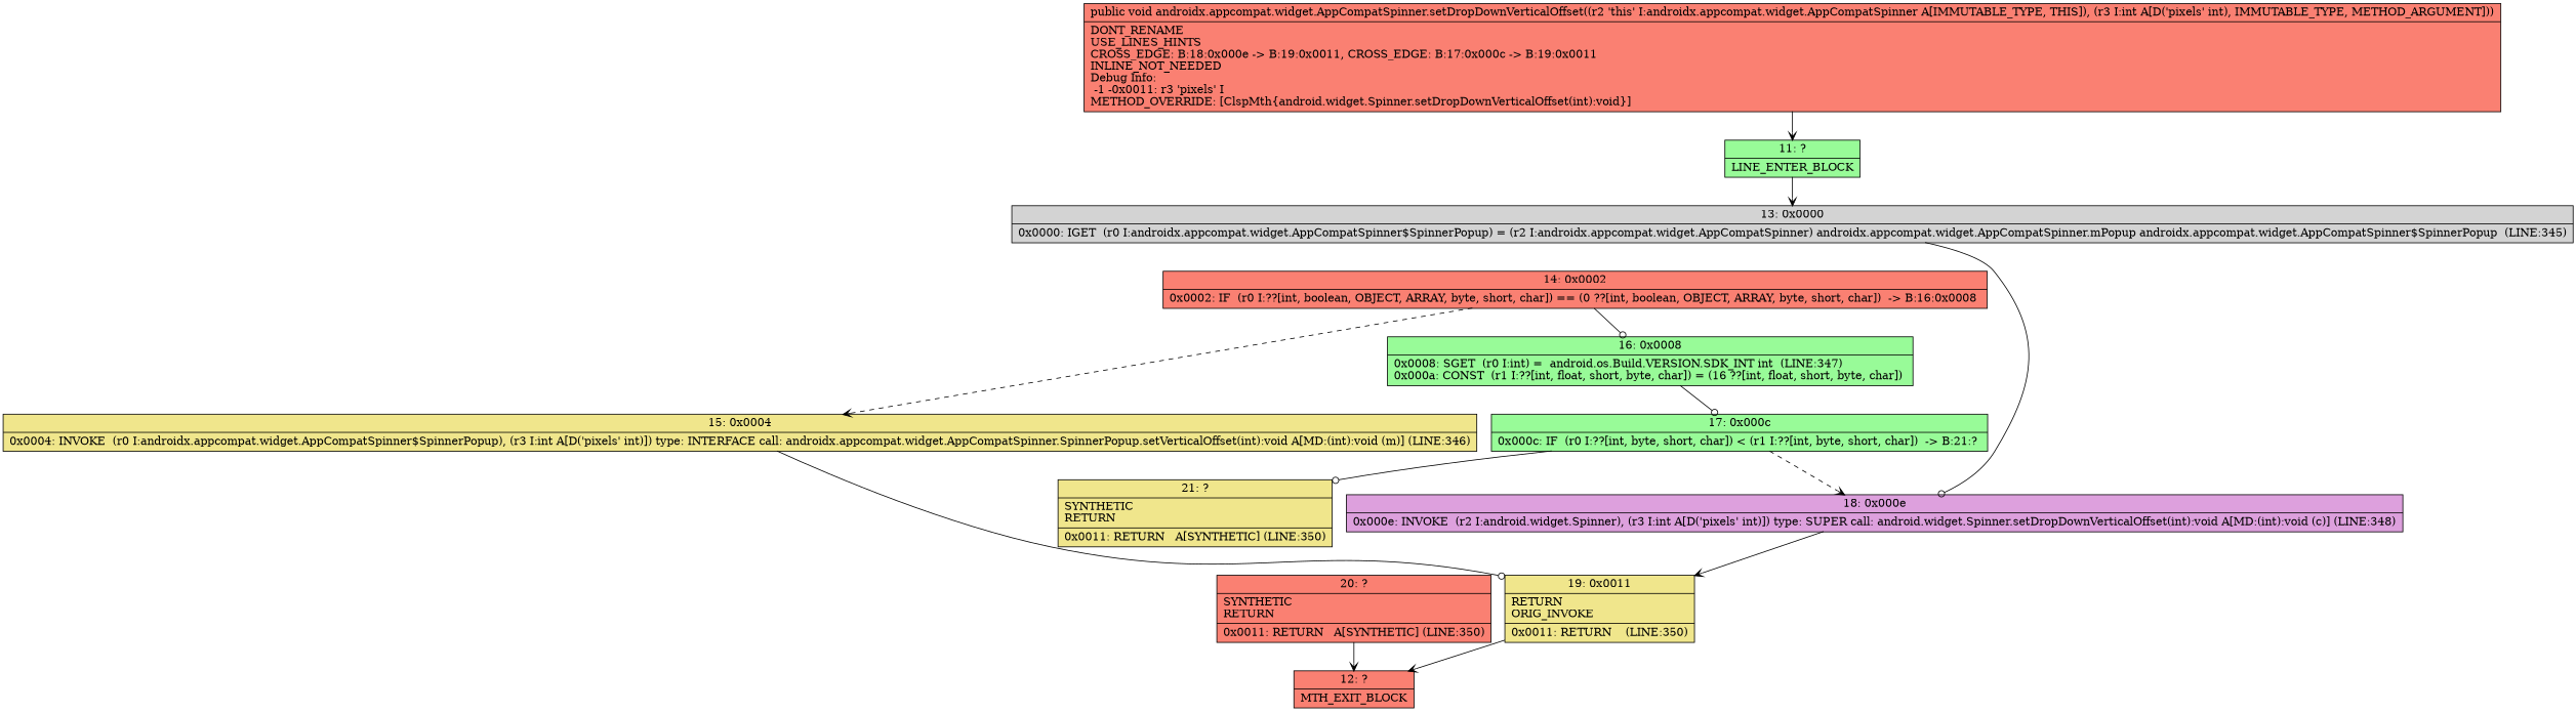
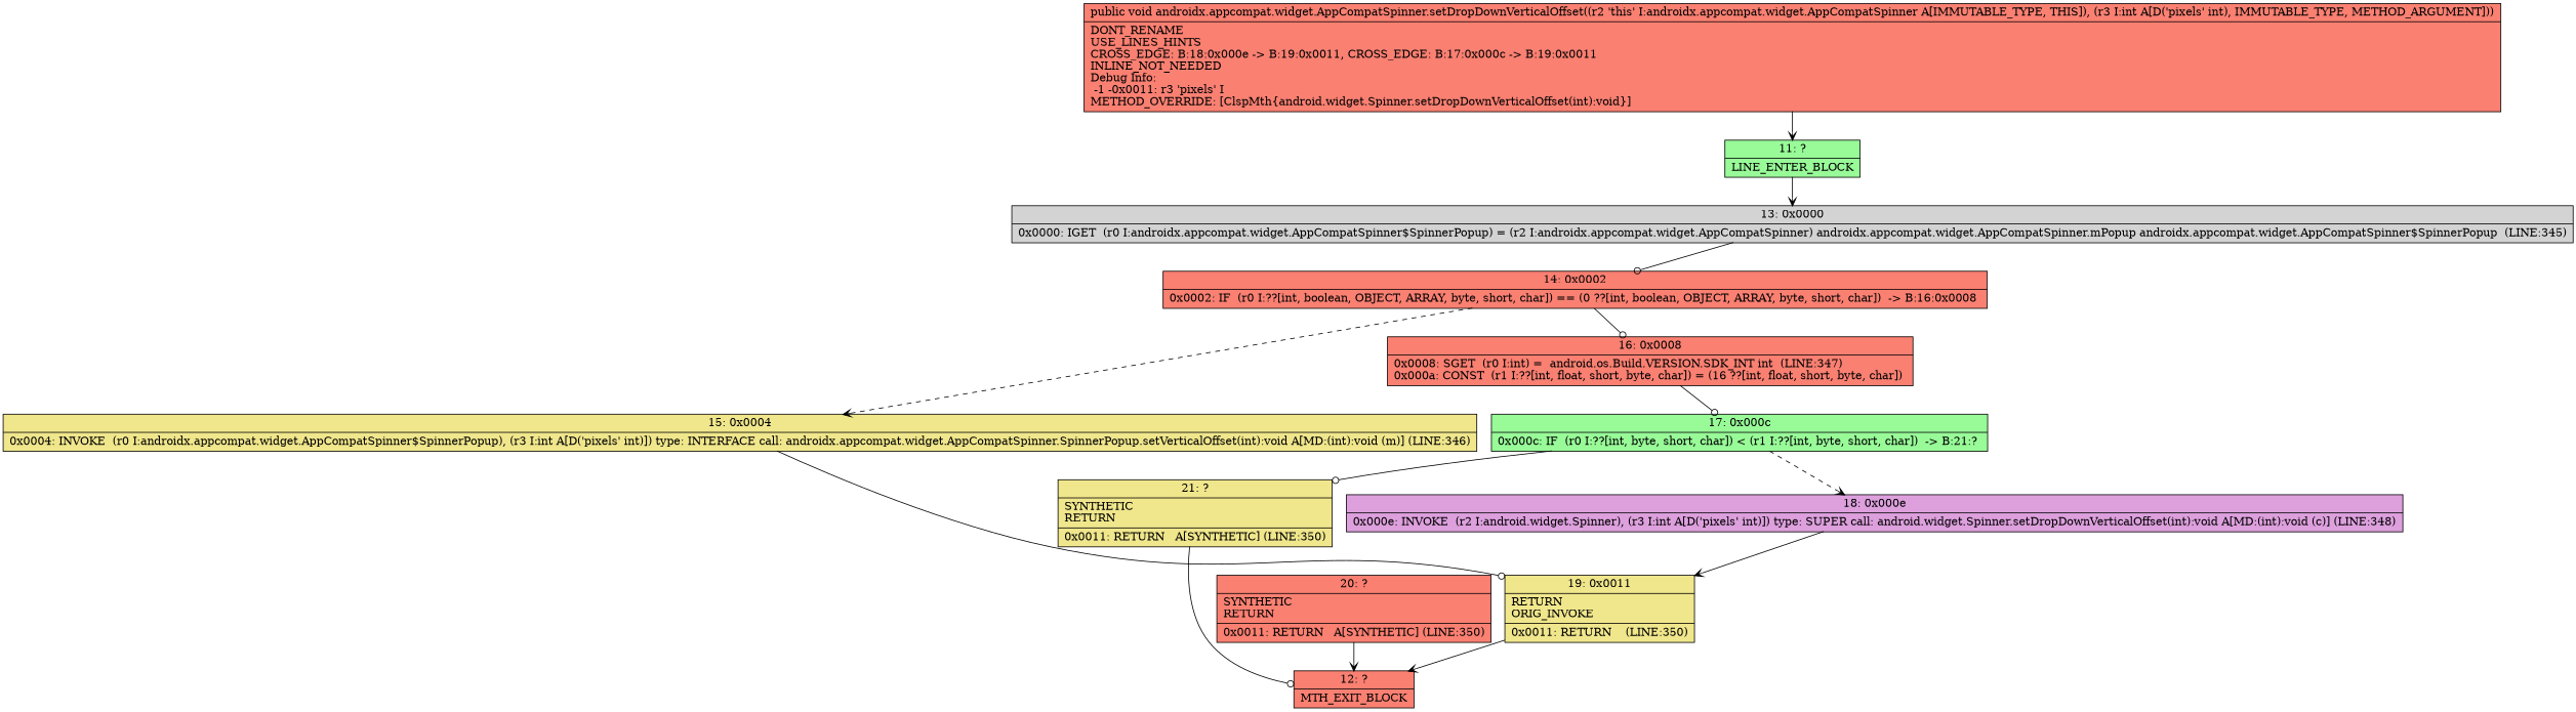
  digraph {
    node [fillcolor=salmon shape=record style=filled]
    edge [arrowhead=vee]
    n1 [fillcolor=palegreen label="{11\:\ ?|LINE_ENTER_BLOCK\l}"]
    n2 [fillcolor=lightgrey label="{13\:\ 0x0000|0x0000: IGET  (r0 I:androidx.appcompat.widget.AppCompatSpinner$SpinnerPopup) = (r2 I:androidx.appcompat.widget.AppCompatSpinner) androidx.appcompat.widget.AppCompatSpinner.mPopup androidx.appcompat.widget.AppCompatSpinner$SpinnerPopup  (LINE:345)\l}"]
    n3 [label="{14\:\ 0x0002|0x0002: IF  (r0 I:??[int, boolean, OBJECT, ARRAY, byte, short, char]) == (0 ??[int, boolean, OBJECT, ARRAY, byte, short, char])  \-\> B:16:0x0008 \l}"]
    n4 [fillcolor=khaki label="{15\:\ 0x0004|0x0004: INVOKE  (r0 I:androidx.appcompat.widget.AppCompatSpinner$SpinnerPopup), (r3 I:int A[D('pixels' int)]) type: INTERFACE call: androidx.appcompat.widget.AppCompatSpinner.SpinnerPopup.setVerticalOffset(int):void A[MD:(int):void (m)] (LINE:346)\l}"]
-   n5 [fillcolor=palegreen label="{16\:\ 0x0008|0x0008: SGET  (r0 I:int) =  android.os.Build.VERSION.SDK_INT int  (LINE:347)\l0x000a: CONST  (r1 I:??[int, float, short, byte, char]) = (16 ??[int, float, short, byte, char]) \l}"]
+   n5 [label="{16\:\ 0x0008|0x0008: SGET  (r0 I:int) =  android.os.Build.VERSION.SDK_INT int  (LINE:347)\l0x000a: CONST  (r1 I:??[int, float, short, byte, char]) = (16 ??[int, float, short, byte, char]) \l}"]
    n6 [fillcolor=khaki label="{19\:\ 0x0011|RETURN\lORIG_INVOKE\l|0x0011: RETURN    (LINE:350)\l}"]
    n7 [fillcolor=palegreen label="{17\:\ 0x000c|0x000c: IF  (r0 I:??[int, byte, short, char]) \< (r1 I:??[int, byte, short, char])  \-\> B:21:? \l}"]
    n8 [label="{20\:\ ?|SYNTHETIC\lRETURN\l|0x0011: RETURN   A[SYNTHETIC] (LINE:350)\l}"]
    n9 [label="{12\:\ ?|MTH_EXIT_BLOCK\l}"]
    n10 [fillcolor=plum label="{18\:\ 0x000e|0x000e: INVOKE  (r2 I:android.widget.Spinner), (r3 I:int A[D('pixels' int)]) type: SUPER call: android.widget.Spinner.setDropDownVerticalOffset(int):void A[MD:(int):void (c)] (LINE:348)\l}"]
    n11 [fillcolor=khaki label="{21\:\ ?|SYNTHETIC\lRETURN\l|0x0011: RETURN   A[SYNTHETIC] (LINE:350)\l}"]
    n12 [label="{public void androidx.appcompat.widget.AppCompatSpinner.setDropDownVerticalOffset((r2 'this' I:androidx.appcompat.widget.AppCompatSpinner A[IMMUTABLE_TYPE, THIS]), (r3 I:int A[D('pixels' int), IMMUTABLE_TYPE, METHOD_ARGUMENT]))  | DONT_RENAME\lUSE_LINES_HINTS\lCROSS_EDGE: B:18:0x000e \-\> B:19:0x0011, CROSS_EDGE: B:17:0x000c \-\> B:19:0x0011\lINLINE_NOT_NEEDED\lDebug Info:\l  \-1 \-0x0011: r3 'pixels' I\lMETHOD_OVERRIDE: [ClspMth\{android.widget.Spinner.setDropDownVerticalOffset(int):void\}]\l}"]
    n1 -> n2
-   n2 -> n10 [arrowhead=odot]
+   n2 -> n3 [arrowhead=odot]
    n3 -> n4 [style=dashed]
    n3 -> n5 [arrowhead=odot]
    n4 -> n6 [arrowhead=odot]
    n5 -> n7 [arrowhead=odot]
    n6 -> n9
    n7 -> n10 [style=dashed]
    n7 -> n11 [arrowhead=odot]
    n8 -> n9
    n10 -> n6
+   n11 -> n9 [arrowhead=odot]
    n12 -> n1
  }
